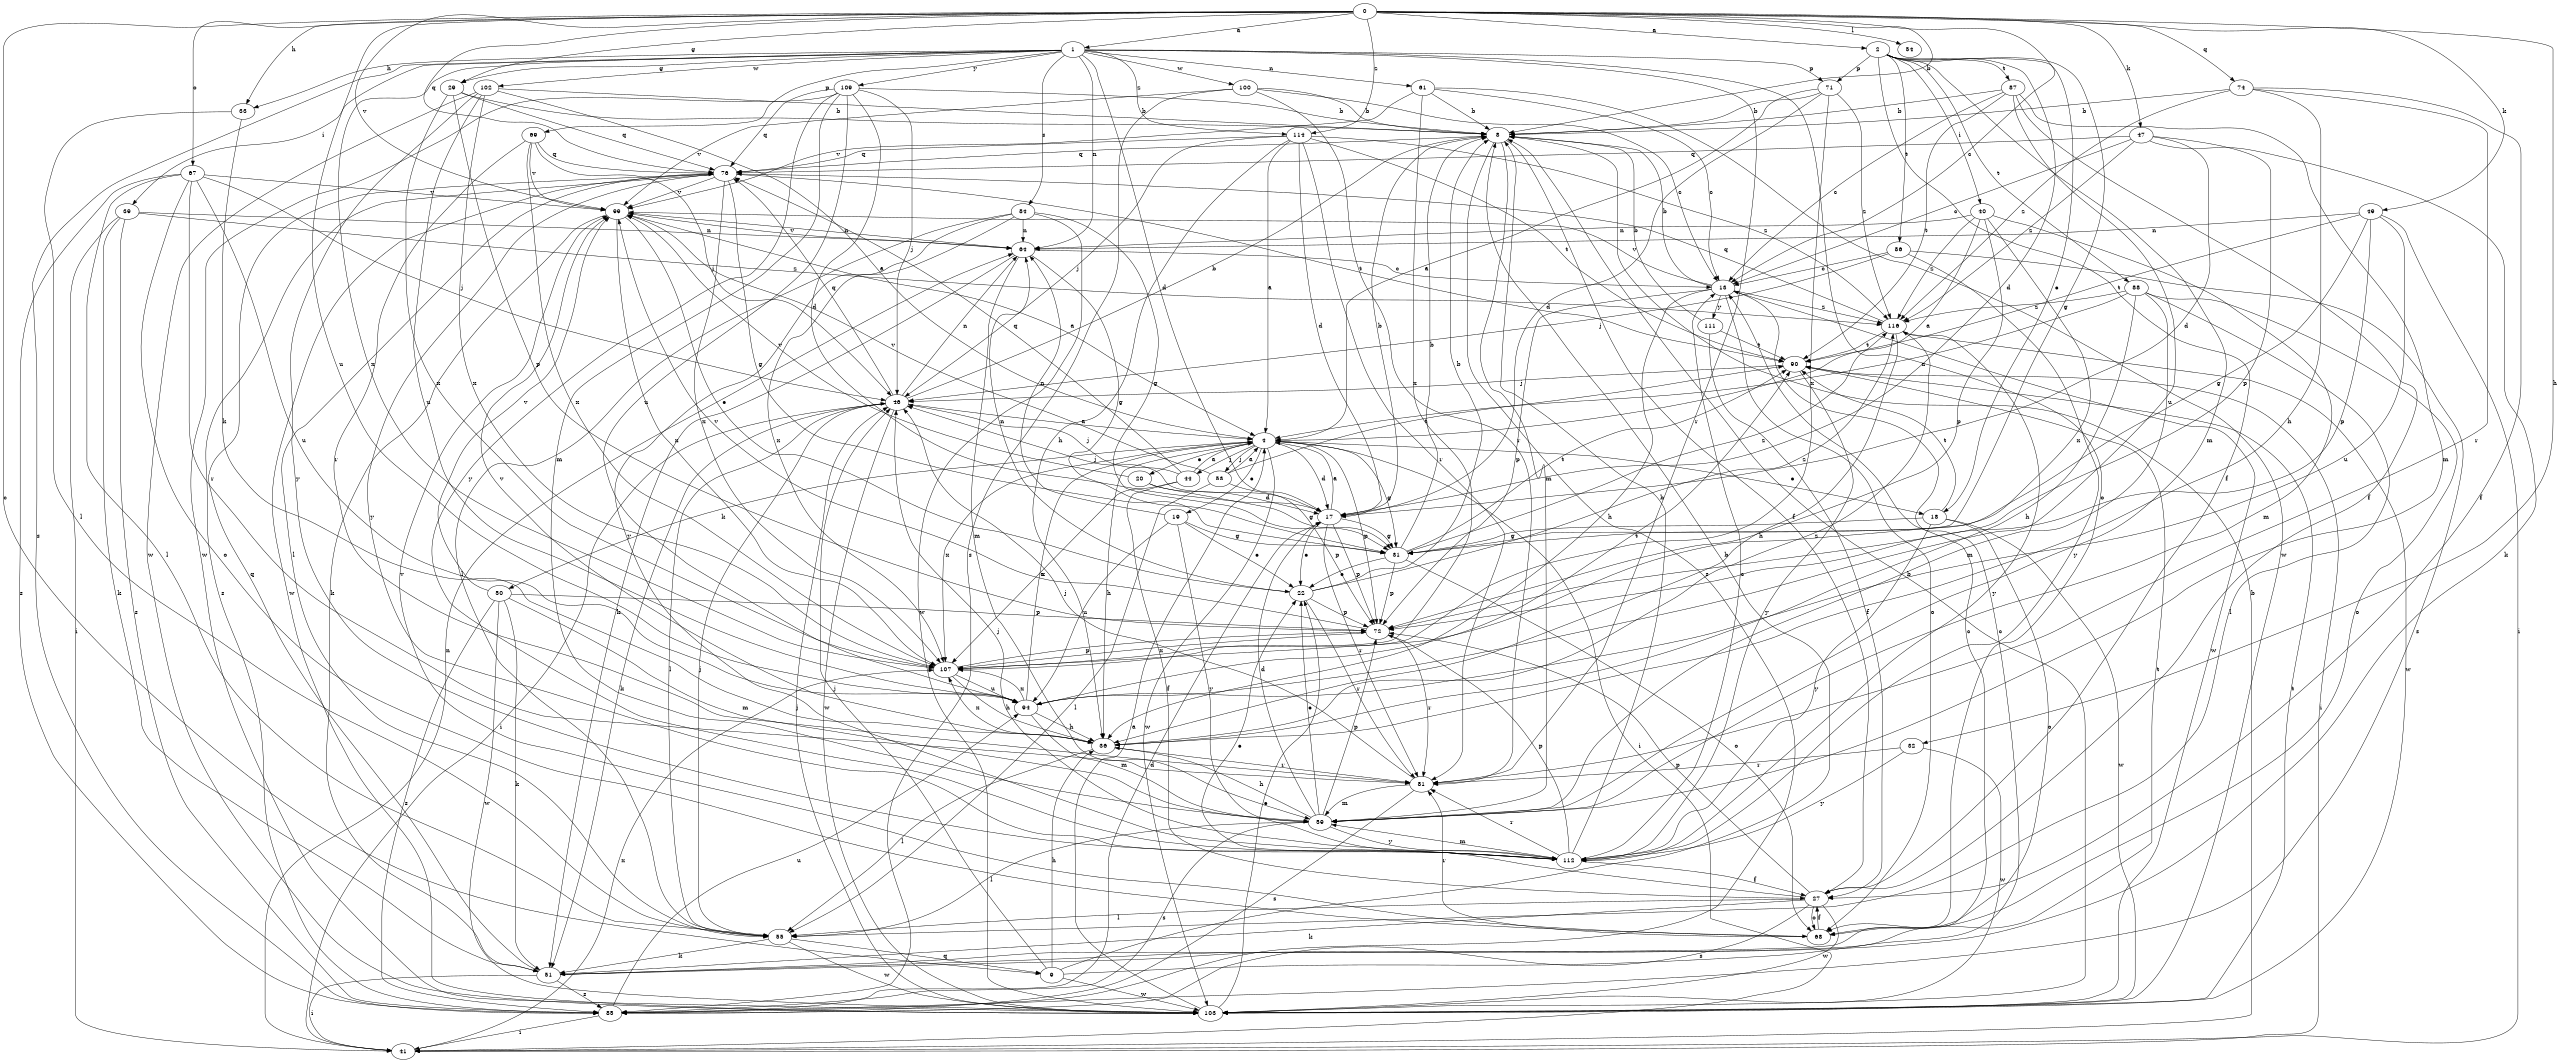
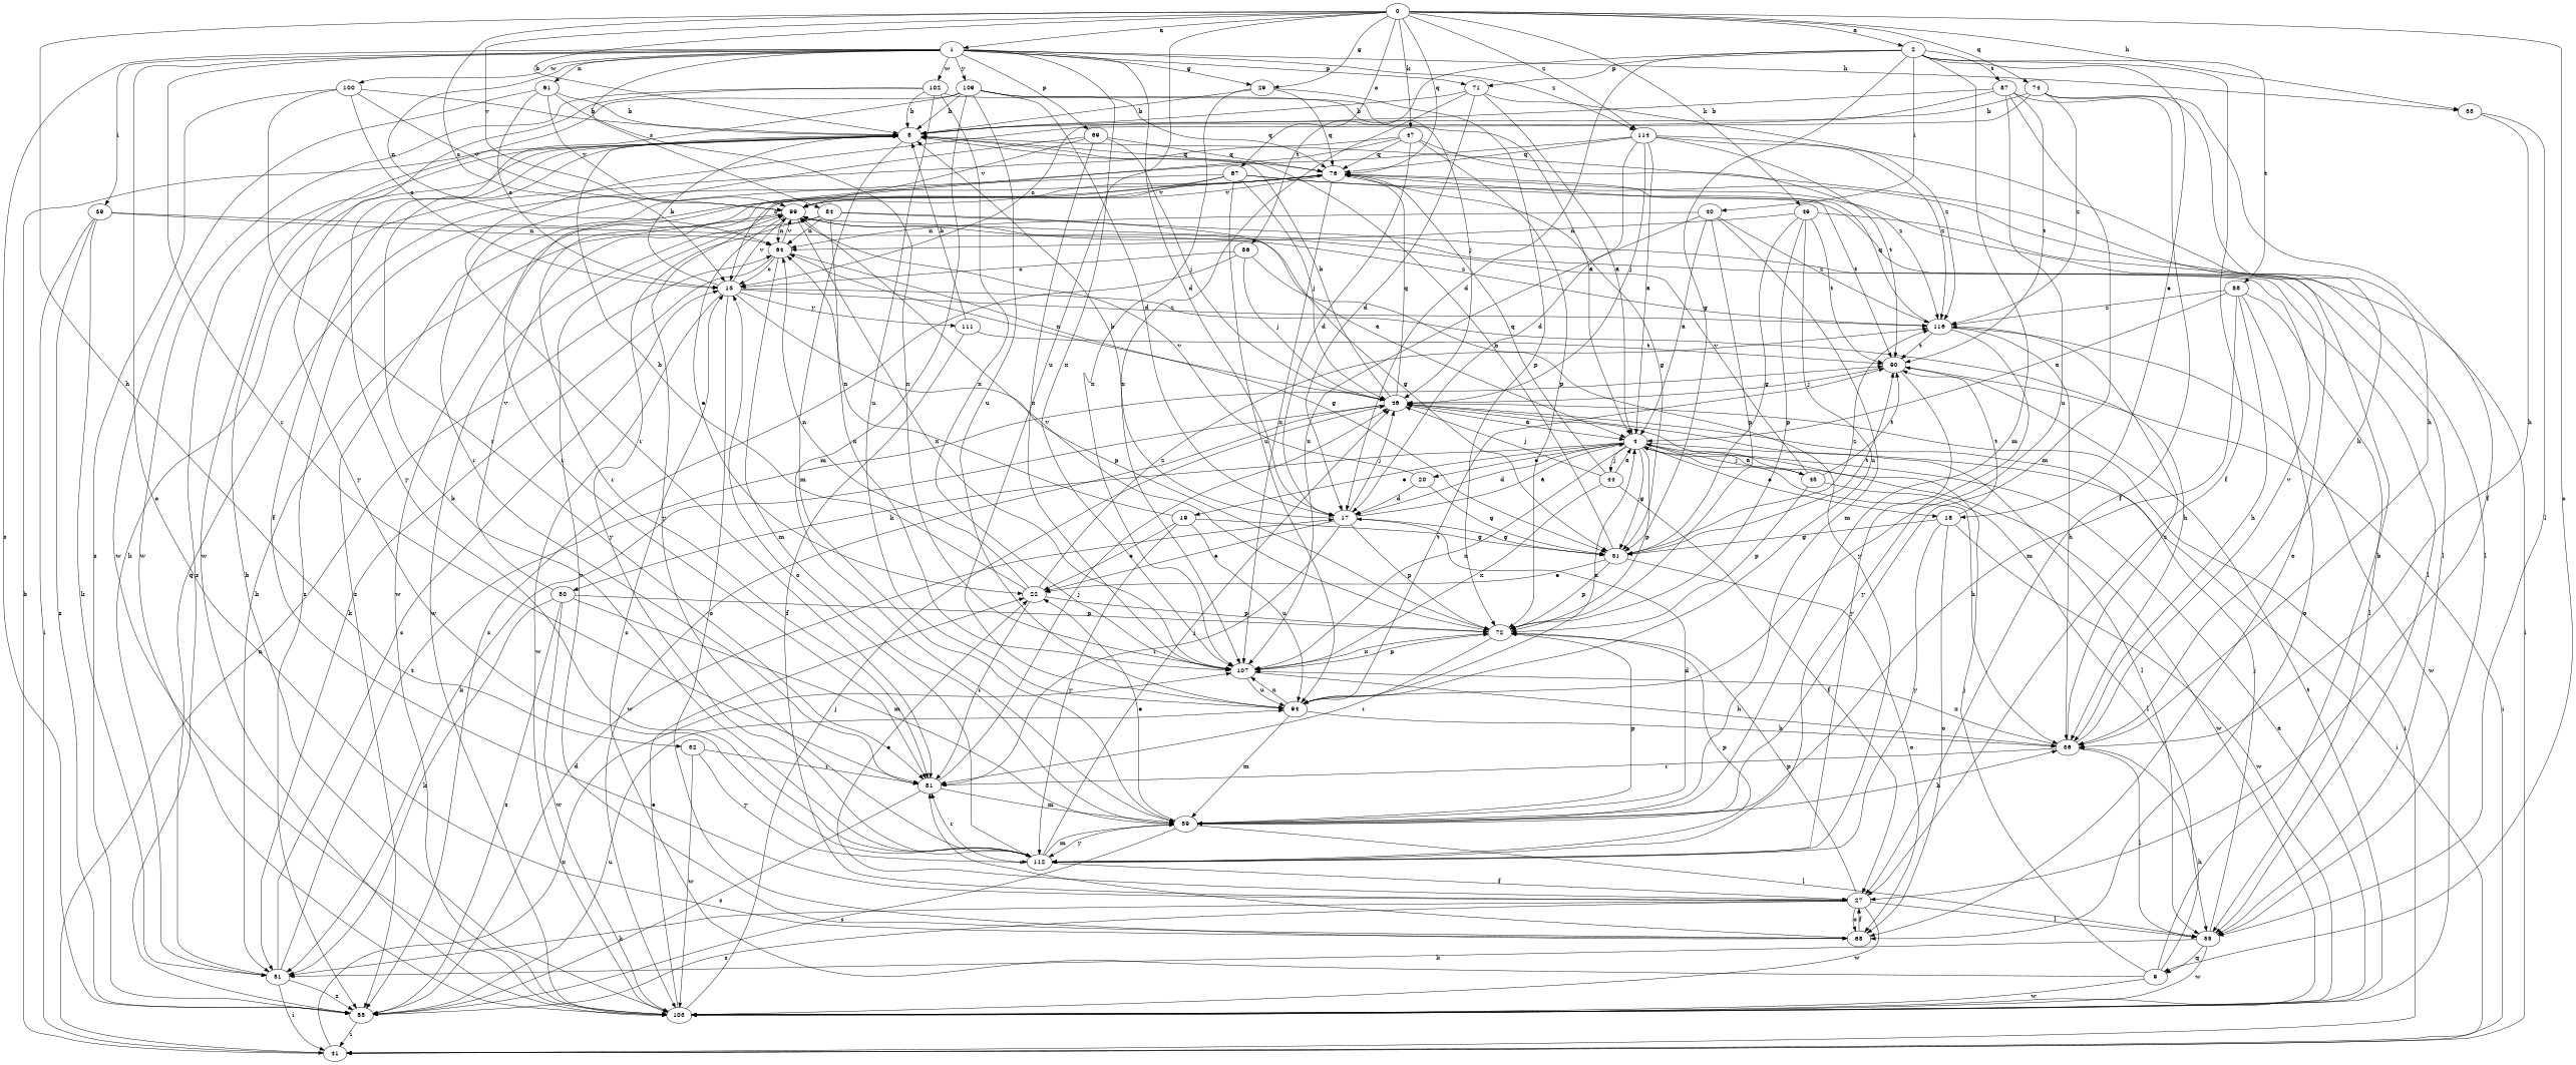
  strict digraph {
    0
    1
    2
    8
    9
    13
    29
    32
    33
    47
    49
-   54
    67
    74
    76
    94
    99
    114
    17
    39
    61
    64
    68
    69
    71
    81
    84
    85
    100
    102
    107
    109
    18
    27
    31
    40
    59
    86
    87
    88
    36
    103
    46
    72
    111
    116
    112
    55
    51
    41
    90
    4
    22
    19
    20
-   43 [label=53]
+   43
    44
    50
    0 -> 1 [label=a]
    0 -> 2 [label=a]
    0 -> 8 [label=b]
    0 -> 9 [label=c]
    0 -> 13 [label=c]
    0 -> 29 [label=g]
    0 -> 32 [label=h]
    0 -> 33 [label=h]
    0 -> 47 [label=k]
    0 -> 49 [label=k]
-   0 -> 54 [label=l]
    0 -> 67 [label=o]
    0 -> 74 [label=q]
    0 -> 76 [label=q]
    0 -> 94 [label=u]
    0 -> 99 [label=v]
    0 -> 114 [label=z]
    1 -> 29 [label=g]
    1 -> 33 [label=h]
    1 -> 114 [label=z]
    1 -> 17 [label=d]
    1 -> 39 [label=i]
    1 -> 61 [label=n]
    1 -> 64 [label=n]
    1 -> 68 [label=o]
    1 -> 69 [label=p]
    1 -> 71 [label=p]
    1 -> 81 [label=r]
    1 -> 84 [label=s]
    1 -> 85 [label=s]
    1 -> 100 [label=w]
    1 -> 102 [label=w]
    1 -> 107 [label=x]
    1 -> 109 [label=y]
    2 -> 17 [label=d]
    2 -> 71 [label=p]
    2 -> 18 [label=e]
    2 -> 27 [label=f]
    2 -> 31 [label=g]
    2 -> 40 [label=i]
    2 -> 59 [label=m]
    2 -> 86 [label=t]
    2 -> 87 [label=t]
    2 -> 88 [label=t]
    8 -> 76 [label=q]
    8 -> 85 [label=s]
    8 -> 27 [label=f]
    8 -> 59 [label=m]
    9 -> 8 [label=b]
    9 -> 13 [label=c]
    9 -> 36 [label=h]
    9 -> 103 [label=w]
    9 -> 46 [label=j]
    13 -> 8 [label=b]
    13 -> 99 [label=v]
    13 -> 68 [label=o]
    13 -> 36 [label=h]
    13 -> 103 [label=w]
    13 -> 72 [label=p]
    13 -> 111 [label=y]
    13 -> 116 [label=z]
    29 -> 8 [label=b]
    29 -> 76 [label=q]
    29 -> 107 [label=x]
    29 -> 72 [label=p]
    32 -> 81 [label=r]
    32 -> 103 [label=w]
    32 -> 112 [label=y]
-   33 -> 36 [label=k]
+   33 -> 36 [label=h]
    33 -> 55 [label=l]
    47 -> 13 [label=c]
    47 -> 76 [label=q]
    47 -> 17 [label=d]
    47 -> 72 [label=p]
    47 -> 116 [label=z]
    47 -> 51 [label=k]
    49 -> 94 [label=u]
    49 -> 64 [label=n]
    49 -> 31 [label=g]
    49 -> 72 [label=p]
    49 -> 41 [label=i]
    49 -> 90 [label=t]
    67 -> 94 [label=u]
    67 -> 99 [label=v]
    67 -> 68 [label=o]
    67 -> 81 [label=r]
    67 -> 85 [label=s]
    67 -> 46 [label=j]
    67 -> 55 [label=l]
    74 -> 8 [label=b]
    74 -> 81 [label=r]
    74 -> 27 [label=f]
    74 -> 36 [label=h]
    74 -> 116 [label=z]
    76 -> 99 [label=v]
    76 -> 85 [label=s]
    76 -> 107 [label=x]
    76 -> 31 [label=g]
    76 -> 103 [label=w]
    76 -> 112 [label=y]
    76 -> 55 [label=l]
    76 -> 90 [label=t]
    94 -> 107 [label=x]
    94 -> 59 [label=m]
    94 -> 36 [label=h]
    94 -> 90 [label=t]
    94 -> 4 [label=a]
    99 -> 64 [label=n]
    99 -> 107 [label=x]
    99 -> 51 [label=k]
    99 -> 4 [label=a]
    99 -> 22 [label=e]
    114 -> 76 [label=q]
    114 -> 17 [label=d]
    114 -> 81 [label=r]
    114 -> 36 [label=h]
    114 -> 46 [label=j]
    114 -> 116 [label=z]
    114 -> 90 [label=t]
    114 -> 4 [label=a]
    17 -> 8 [label=b]
    17 -> 81 [label=r]
    17 -> 31 [label=g]
    17 -> 46 [label=j]
    17 -> 72 [label=p]
    17 -> 4 [label=a]
    17 -> 22 [label=e]
    39 -> 64 [label=n]
    39 -> 85 [label=s]
    39 -> 116 [label=z]
    39 -> 51 [label=k]
    39 -> 41 [label=i]
    61 -> 8 [label=b]
    61 -> 13 [label=c]
    61 -> 99 [label=v]
    61 -> 107 [label=x]
    61 -> 103 [label=w]
    64 -> 13 [label=c]
    64 -> 99 [label=v]
    64 -> 31 [label=g]
    64 -> 59 [label=m]
    64 -> 51 [label=k]
    68 -> 99 [label=v]
    68 -> 81 [label=r]
    68 -> 27 [label=f]
    69 -> 76 [label=q]
    69 -> 99 [label=v]
    69 -> 81 [label=r]
    69 -> 107 [label=x]
    69 -> 46 [label=j]
    71 -> 8 [label=b]
    71 -> 17 [label=d]
    71 -> 107 [label=x]
    71 -> 116 [label=z]
    71 -> 4 [label=a]
    81 -> 85 [label=s]
    81 -> 59 [label=m]
    81 -> 46 [label=j]
    84 -> 64 [label=n]
    84 -> 107 [label=x]
    84 -> 31 [label=g]
    84 -> 103 [label=w]
    84 -> 112 [label=y]
    84 -> 55 [label=l]
    85 -> 94 [label=u]
    85 -> 17 [label=d]
    85 -> 41 [label=i]
    100 -> 8 [label=b]
    100 -> 13 [label=c]
    100 -> 99 [label=v]
    100 -> 81 [label=r]
    100 -> 85 [label=s]
    102 -> 8 [label=b]
    102 -> 94 [label=u]
    102 -> 107 [label=x]
    102 -> 103 [label=w]
    102 -> 112 [label=y]
    102 -> 4 [label=a]
    107 -> 94 [label=u]
    107 -> 36 [label=h]
    107 -> 72 [label=p]
    109 -> 8 [label=b]
    109 -> 76 [label=q]
    109 -> 94 [label=u]
    109 -> 17 [label=d]
    109 -> 59 [label=m]
    109 -> 103 [label=w]
    109 -> 46 [label=j]
    109 -> 112 [label=y]
    18 -> 68 [label=o]
    18 -> 31 [label=g]
    18 -> 103 [label=w]
    18 -> 112 [label=y]
    18 -> 90 [label=t]
    27 -> 68 [label=o]
    27 -> 85 [label=s]
    27 -> 103 [label=w]
    27 -> 72 [label=p]
    27 -> 55 [label=l]
    27 -> 51 [label=k]
    27 -> 22 [label=e]
    31 -> 8 [label=b]
    31 -> 68 [label=o]
    31 -> 72 [label=p]
    31 -> 116 [label=z]
    31 -> 90 [label=t]
    31 -> 22 [label=e]
    40 -> 64 [label=n]
    40 -> 107 [label=x]
    40 -> 59 [label=m]
    40 -> 72 [label=p]
    40 -> 116 [label=z]
    40 -> 4 [label=a]
    59 -> 17 [label=d]
    59 -> 85 [label=s]
    59 -> 36 [label=h]
    59 -> 72 [label=p]
    59 -> 112 [label=y]
    59 -> 55 [label=l]
    59 -> 22 [label=e]
    86 -> 13 [label=c]
    86 -> 85 [label=s]
    86 -> 46 [label=j]
    86 -> 112 [label=y]
    87 -> 8 [label=b]
    87 -> 13 [label=c]
    87 -> 94 [label=u]
    87 -> 27 [label=f]
    87 -> 59 [label=m]
    87 -> 90 [label=t]
    88 -> 68 [label=o]
    88 -> 59 [label=m]
    88 -> 36 [label=h]
    88 -> 116 [label=z]
    88 -> 55 [label=l]
    88 -> 4 [label=a]
    36 -> 99 [label=v]
    36 -> 81 [label=r]
    36 -> 107 [label=x]
    36 -> 116 [label=z]
    36 -> 55 [label=l]
    103 -> 8 [label=b]
    103 -> 46 [label=j]
    103 -> 90 [label=t]
    103 -> 4 [label=a]
    103 -> 22 [label=e]
    46 -> 8 [label=b]
    46 -> 76 [label=q]
    46 -> 64 [label=n]
    46 -> 103 [label=w]
    46 -> 55 [label=l]
    46 -> 51 [label=k]
    46 -> 41 [label=i]
    46 -> 4 [label=a]
    72 -> 99 [label=v]
    72 -> 81 [label=r]
    72 -> 107 [label=x]
    111 -> 8 [label=b]
    111 -> 27 [label=f]
    111 -> 90 [label=t]
    116 -> 76 [label=q]
    116 -> 36 [label=h]
    116 -> 103 [label=w]
    116 -> 112 [label=y]
    116 -> 90 [label=t]
    112 -> 8 [label=b]
    112 -> 13 [label=c]
    112 -> 81 [label=r]
    112 -> 27 [label=f]
    112 -> 59 [label=m]
    112 -> 46 [label=j]
    112 -> 72 [label=p]
    55 -> 9 [label=q]
    55 -> 103 [label=w]
    55 -> 46 [label=j]
    55 -> 51 [label=k]
    51 -> 13 [label=c]
    51 -> 76 [label=q]
    51 -> 85 [label=s]
    51 -> 41 [label=i]
    51 -> 90 [label=t]
    41 -> 8 [label=b]
    41 -> 64 [label=n]
    41 -> 107 [label=x]
    90 -> 46 [label=j]
    90 -> 112 [label=y]
    90 -> 41 [label=i]
    4 -> 17 [label=d]
    4 -> 107 [label=x]
    4 -> 18 [label=e]
    4 -> 31 [label=g]
    4 -> 36 [label=h]
    4 -> 103 [label=w]
    4 -> 72 [label=p]
    4 -> 41 [label=i]
    4 -> 19 [label=e]
    4 -> 20 [label=e]
    4 -> 43 [label=j]
    4 -> 44 [label=j]
    4 -> 50 [label=k]
    22 -> 8 [label=b]
    22 -> 64 [label=n]
    22 -> 81 [label=r]
    22 -> 72 [label=p]
    22 -> 116 [label=z]
    19 -> 94 [label=u]
    19 -> 64 [label=n]
    19 -> 31 [label=g]
    19 -> 112 [label=y]
    19 -> 22 [label=e]
    20 -> 99 [label=v]
    20 -> 17 [label=d]
    20 -> 31 [label=g]
    43 -> 99 [label=v]
    43 -> 72 [label=p]
    43 -> 55 [label=l]
    43 -> 90 [label=t]
    43 -> 4 [label=a]
    44 -> 76 [label=q]
    44 -> 107 [label=x]
    44 -> 27 [label=f]
    44 -> 46 [label=j]
    44 -> 4 [label=a]
    50 -> 99 [label=v]
    50 -> 85 [label=s]
    50 -> 59 [label=m]
    50 -> 103 [label=w]
    50 -> 72 [label=p]
    50 -> 51 [label=k]
  }
